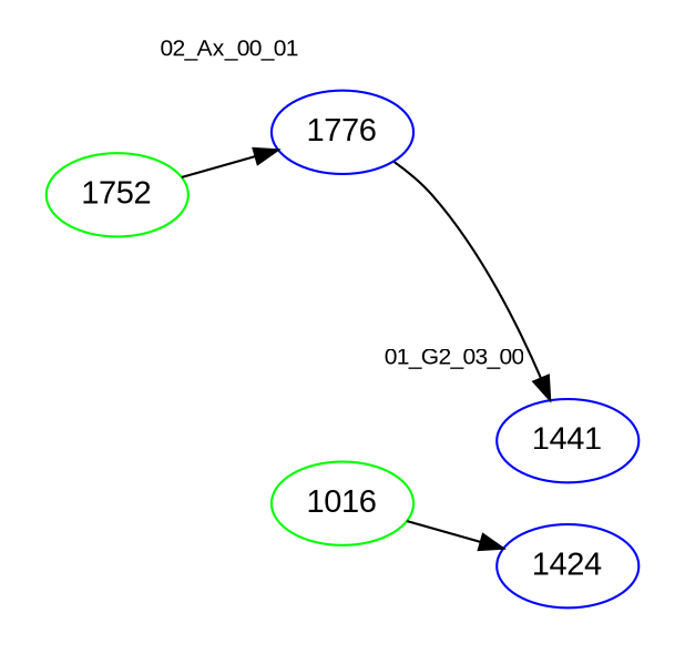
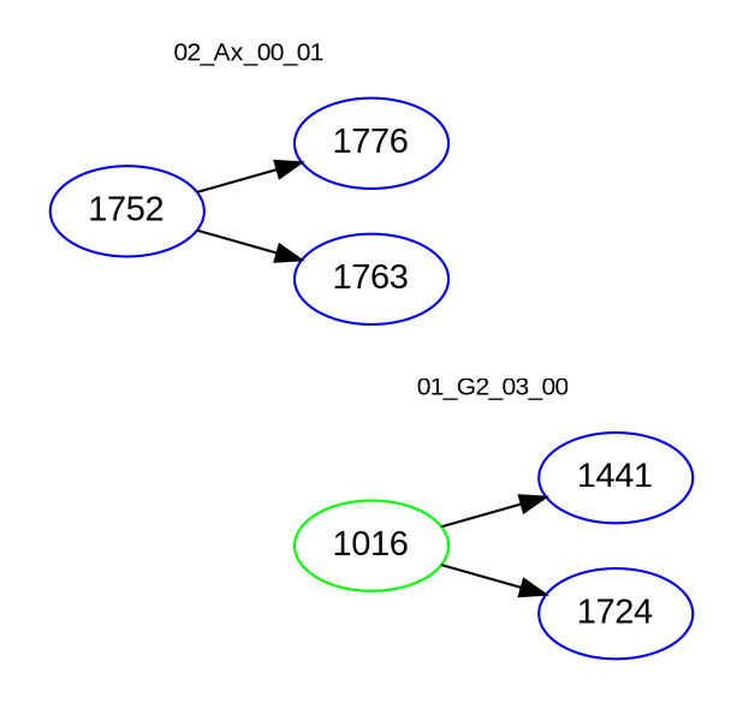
  digraph {
    fontname="Liberation Sans"
    rankdir=LR
    node [color=blue fontname="Liberation Sans"]
    edge [color=black fontname="Liberation Sans"]
-   n1 [color=green label=1752]
+   n1 [label=1752]
+   n2 [label=1763]
    n3 [label=1776]
    n4 [color=green label=1016]
-   n5 [label=1424]
+   n5 [label=1724]
    n6 [label=1441]
    subgraph cluster_1 {
      color=white
      fontsize=10
      label="02_Ax_00_01"
      n1
+     n2
      n3
    }
    subgraph cluster_2 {
      color=white
      fontsize=10
      label="01_G2_03_00"
      n4
      n5
      n6
    }
+   n1 -> n2
    n1 -> n3
    n4 -> n5
-   n3 -> n6
+   n4 -> n6
  }
